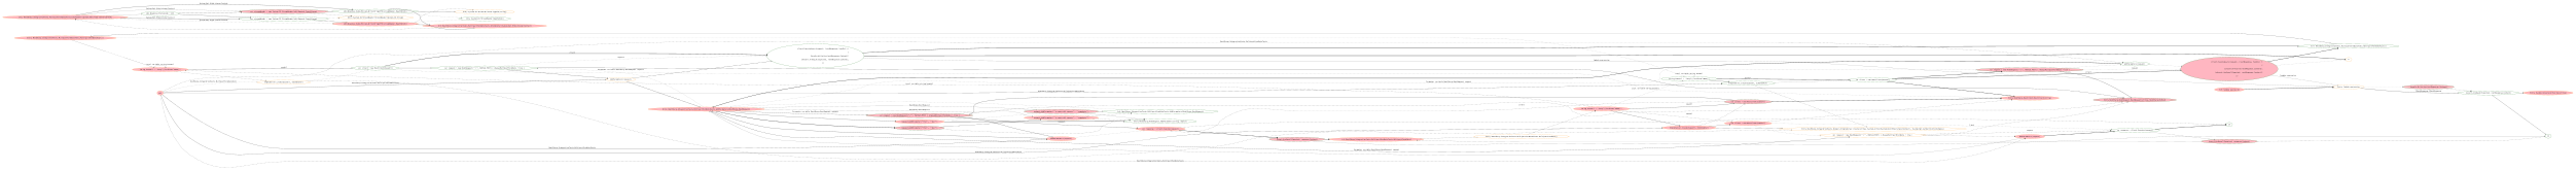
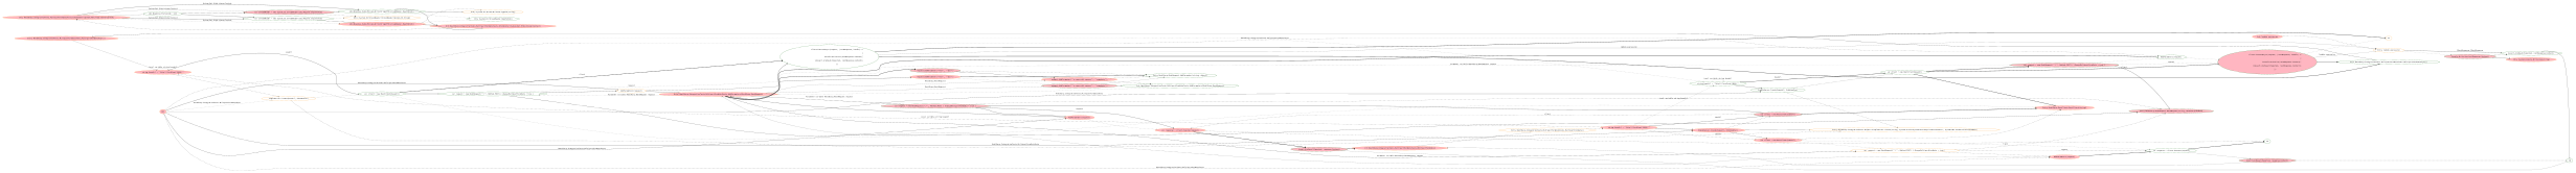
  digraph {
    fontname="Source Code Pro"
    rankdir=LR
    node [cluster="RestSharp.IntegrationTests.MultipartFormDataTests.MultipartFormDataAsync()" color=darkgreen fillcolor=lightpink fontname="Source Code Pro" style=filled]
    edge [arrowhead=odot color=gray40 fontname="Source Code Pro" style=dashed]
    n0 [color=darkorange label="Entry RestSharp.IntegrationTests.MultipartFormDataTests.MultipartFormDataAsync()" span="10-10"]
    n1 [color=darkorange label="string baseUrl = ''http://localhost:8888/''" span="12-12"]
    d1 [community=0 fillcolor=white label="string baseUrl = ''http://localhost:8888/''" span="12-12"]
    n2 [color=darkorange fillcolor=white label="SimpleServer.Create(baseUrl, EchoHandler)" span="14-14"]
    n3 [fillcolor=white label="var client = new RestClient(baseUrl)" span="16-16"]
    d2 [community=0 fillcolor=white label="SimpleServer.Create(baseUrl, EchoHandler)" span="14-14"]
    d3 [community=0 fillcolor=white label="var client = new RestClient(baseUrl)" span="16-16"]
    n8 [cluster="RestSharp.IntegrationTests.Helpers.SimpleServer.Create(string, System.Action<System.Net.HttpListenerContext>, System.Net.AuthenticationSchemes)" color=darkorange fillcolor=white label="Entry RestSharp.IntegrationTests.Helpers.SimpleServer.Create(string, System.Action<System.Net.HttpListenerContext>, System.Net.AuthenticationSchemes)" span="12-12"]
    n4 [fillcolor=white label="var request = new RestRequest(''/'', Method.POST) { AlwaysMultipartFormData = true }" span="17-17"]
    n6 [community=0 fillcolor=white label="client.ExecuteAsync(request, (restResponse, handle) =>\r\n                {\r\n                    Console.WriteLine(restResponse.Content);\r\n                    \\nAssert.AreEqual(Expected, restResponse.Content);\r\n                })" span="21-25"]
    n9 [cluster="RestSharp.RestClient.RestClient(string)" color=darkorange label="Entry RestSharp.RestClient.RestClient(string)" span="150-150"]
    d4 [community=0 label="var request = new RestRequest(''/'', Method.POST) { AlwaysMultipartFormData = true }" span="17-17"]
    d6 [community=0 label="client.ExecuteAsync(request, (restResponse, handle) =>\r\n                {\r\n                    Console.WriteLine(restResponse.Content);\r\n                    \\nAssert.AreEqual(Expected, restResponse.Content);\r\n                })" span="21-25"]
    n5 [color=darkorange community=0 fillcolor=white label="AddParameters(request)" span="19-19"]
    n10 [cluster="RestSharp.RestRequest.RestRequest(string, RestSharp.Method)" label="Entry RestSharp.RestRequest.RestRequest(string, RestSharp.Method)" span="93-93"]
    n7 [fillcolor=white label="Exit RestSharp.IntegrationTests.MultipartFormDataTests.MultipartFormDataAsync()" span="10-10"]
    n13 [cluster="lambda expression" color=darkorange fillcolor=white label="Entry lambda expression" span="21-25"]
    n12 [color=darkorange fillcolor=white cluster=""]
    n11 [cluster="RestSharp.IntegrationTests.MultipartFormDataTests.AddParameters(RestSharp.RestRequest)" color=darkorange label="Entry RestSharp.IntegrationTests.MultipartFormDataTests.AddParameters(RestSharp.RestRequest)" span="50-50"]
    n14 [cluster="lambda expression" label="Console.WriteLine(restResponse.Content)" span="23-23"]
    n15 [cluster="lambda expression" community=0 fillcolor=white label="Assert.AreEqual(Expected, restResponse.Content)" span="24-24"]
    n29 [cluster="RestSharp.IntegrationTests.MultipartFormDataTests.AddParameters(RestSharp.RestRequest)" community=0 label="request.AddParameter(''foo'', ''bar'')" span="52-52"]
    n30 [cluster="RestSharp.IntegrationTests.MultipartFormDataTests.AddParameters(RestSharp.RestRequest)" color=darkorange community=0 label="request.AddParameter(''a name with spaces'', ''somedata'')" span="53-53"]
    d29 [cluster="RestSharp.IntegrationTests.MultipartFormDataTests.AddParameters(RestSharp.RestRequest)" color=darkorange community=0 label="request.AddParameter(''foo'', ''bar'')" span="52-52"]
    d30 [cluster="RestSharp.IntegrationTests.MultipartFormDataTests.AddParameters(RestSharp.RestRequest)" label="request.AddParameter(''a name with spaces'', ''somedata'')" span="53-53"]
    n23 [cluster="RestSharp.IntegrationTests.MultipartFormDataTests.MultipartFormData()" color=darkorange fillcolor=white label="var request = new RestRequest(''/'', Method.POST) { AlwaysMultipartFormData = true }" span="38-38"]
    d23 [cluster="RestSharp.IntegrationTests.MultipartFormDataTests.MultipartFormData()" label="var request = new RestRequest(''/'', Method.POST) { AlwaysMultipartFormData = true }" span="38-38"]
    d5 [community=0 fillcolor=white label="AddParameters(request)" span="19-19"]
    n32 [cluster="RestSharp.RestRequest.AddParameter(string, object)" fillcolor=white label="Entry RestSharp.RestRequest.AddParameter(string, object)" span="373-373"]
    n31 [cluster="RestSharp.IntegrationTests.MultipartFormDataTests.AddParameters(RestSharp.RestRequest)" fillcolor=white label="Exit RestSharp.IntegrationTests.MultipartFormDataTests.AddParameters(RestSharp.RestRequest)" span="50-50"]
    n25 [cluster="RestSharp.IntegrationTests.MultipartFormDataTests.MultipartFormData()" fillcolor=white label="var response = client.Execute(request)" span="42-42"]
    n24 [cluster="RestSharp.IntegrationTests.MultipartFormDataTests.MultipartFormData()" color=darkorange community=0 label="AddParameters(request)" span="40-40"]
    d25 [cluster="RestSharp.IntegrationTests.MultipartFormDataTests.MultipartFormData()" color=darkorange community=0 label="var response = client.Execute(request)" span="42-42"]
    d24 [cluster="RestSharp.IntegrationTests.MultipartFormDataTests.MultipartFormData()" color=darkorange label="AddParameters(request)" span="40-40"]
    n17 [cluster="System.Console.WriteLine(string)" color=darkorange label="Entry System.Console.WriteLine(string)" span="0-0"]
    n18 [fillcolor=white cluster=""]
    n26 [cluster="RestSharp.IntegrationTests.MultipartFormDataTests.MultipartFormData()" community=0 label="Assert.AreEqual(Expected, response.Content)" span="46-46"]
    n28 [fillcolor=white cluster=""]
    d26 [cluster="RestSharp.IntegrationTests.MultipartFormDataTests.MultipartFormData()" label="Assert.AreEqual(Expected, response.Content)" span="46-46"]
    n16 [cluster="lambda expression" color=darkorange label="Exit lambda expression" span="21-25"]
    n19 [cluster="RestSharp.IntegrationTests.MultipartFormDataTests.MultipartFormData()" color=darkorange fillcolor=white label="Entry RestSharp.IntegrationTests.MultipartFormDataTests.MultipartFormData()" span="30-30"]
    n20 [cluster="RestSharp.IntegrationTests.MultipartFormDataTests.MultipartFormData()" color=darkorange label="string baseUrl = ''http://localhost:8888/''" span="33-33"]
    n21 [cluster="RestSharp.IntegrationTests.MultipartFormDataTests.MultipartFormData()" color=darkorange label="SimpleServer.Create(baseUrl, EchoHandler)" span="35-35"]
    n22 [cluster="RestSharp.IntegrationTests.MultipartFormDataTests.MultipartFormData()" color=darkorange label="var client = new RestClient(baseUrl)" span="37-37"]
    d22 [cluster="RestSharp.IntegrationTests.MultipartFormDataTests.MultipartFormData()" community=0 label="var client = new RestClient(baseUrl)" span="37-37"]
    n27 [cluster="RestSharp.IntegrationTests.MultipartFormDataTests.MultipartFormData()" color=darkorange label="Exit RestSharp.IntegrationTests.MultipartFormDataTests.MultipartFormData()" span="30-30"]
    n33 [cluster="RestSharp.IntegrationTests.MultipartFormDataTests.EchoHandler(System.Net.HttpListenerContext)" color=darkorange label="Entry RestSharp.IntegrationTests.MultipartFormDataTests.EchoHandler(System.Net.HttpListenerContext)" span="65-65"]
    n34 [cluster="RestSharp.IntegrationTests.MultipartFormDataTests.EchoHandler(System.Net.HttpListenerContext)" fillcolor=white label="obj.Response.StatusCode = 200" span="67-67"]
    n35 [cluster="RestSharp.IntegrationTests.MultipartFormDataTests.EchoHandler(System.Net.HttpListenerContext)" community=0 label="var streamReader = new System.IO.StreamReader(obj.Request.InputStream)" span="69-69"]
    n36 [cluster="RestSharp.IntegrationTests.MultipartFormDataTests.EchoHandler(System.Net.HttpListenerContext)" fillcolor=white label="obj.Response.OutputStream.WriteStringUtf8(streamReader.ReadToEnd())" span="71-71"]
    d35 [cluster="RestSharp.IntegrationTests.MultipartFormDataTests.EchoHandler(System.Net.HttpListenerContext)" community=0 fillcolor=white label="var streamReader = new System.IO.StreamReader(obj.Request.InputStream)" span="69-69"]
    d36 [cluster="RestSharp.IntegrationTests.MultipartFormDataTests.EchoHandler(System.Net.HttpListenerContext)" color=darkorange community=0 label="obj.Response.OutputStream.WriteStringUtf8(streamReader.ReadToEnd())" span="71-71"]
    n38 [cluster="System.IO.StreamReader.StreamReader(System.IO.Stream)" color=darkorange fillcolor=white label="Entry System.IO.StreamReader.StreamReader(System.IO.Stream)" span="0-0"]
    n37 [cluster="RestSharp.IntegrationTests.MultipartFormDataTests.EchoHandler(System.Net.HttpListenerContext)" color=darkorange label="Exit RestSharp.IntegrationTests.MultipartFormDataTests.EchoHandler(System.Net.HttpListenerContext)" span="65-65"]
    n39 [cluster="System.IO.StreamReader.ReadToEnd()" fillcolor=white label="Entry System.IO.StreamReader.ReadToEnd()" span="0-0"]
    n40 [cluster="System.IO.Stream.WriteStringUtf8(string)" color=darkorange fillcolor=white label="Entry System.IO.Stream.WriteStringUtf8(string)" span="7-7"]
    n41 [color=darkorange cluster=""]
    n0 -> n1 [arrowhead=tee style=solid]
    n0 -> d1
    n1 -> n1 [arrowhead=tee label="Local variable string baseUrl" style=solid]
    n1 -> n2 [color=black]
    n1 -> n3 [label=baseUrl style=bold]
    d1 -> d1 [label="Local variable string baseUrl"]
    d1 -> d2 [arrowhead=tee style=bold]
    d1 -> d3 [color=black label=baseUrl style=bold]
    n2 -> n3
    n2 -> n8 [color=black]
    n3 -> n4 [style=bold]
    n3 -> n6 [arrowhead=tee color=black label=client style=bold]
    n3 -> n9
    d2 -> d3 [arrowhead=tee style=solid]
    d2 -> n8 [color=black]
    d3 -> n9 [color=black style=bold]
    d3 -> d4 [arrowhead=tee color=black style=bold]
    d3 -> d6 [color=black label=client style=bold]
    n4 -> n6 [label=request]
    n4 -> n5 [arrowhead=tee style=bold]
    n4 -> n10 [arrowhead=tee color=black style=solid]
    n6 -> n7 [color=black style=bold]
    n6 -> n13 [label="lambda expression" style=solid]
    n6 -> n12 [color=black style=bold]
    d4 -> d6 [label=request]
    d4 -> n10 [style=bold]
    d4 -> d5 [arrowhead=tee]
    d6 -> n7 [arrowhead=tee color=black style=bold]
    d6 -> n13 [label="lambda expression" style=solid]
    d6 -> n12
    n5 -> n6 [color=black style=solid]
    n5 -> n11 [style=bold]
    n7 -> n0 [color=black style=solid]
    n13 -> n14 [arrowhead=tee]
    n13 -> n15 [label="IRestResponse.IRestResponse" style=bold]
    n11 -> n4 [arrowhead=tee label="Parameter variable RestSharp.RestRequest request"]
    n11 -> d4 [label="Parameter variable RestSharp.RestRequest request"]
    n11 -> n29 [arrowhead=tee color=black style=bold]
    n11 -> n30 [arrowhead=tee label="RestSharp.RestRequest" style=solid]
    n11 -> d29 [arrowhead=tee style=bold]
    n11 -> d30 [label="RestSharp.RestRequest" style=solid]
    n11 -> n23 [arrowhead=tee color=black label="Parameter variable RestSharp.RestRequest request" style=solid]
    n11 -> d23 [color=black label="Parameter variable RestSharp.RestRequest request" style=solid]
    n14 -> n15 [arrowhead=tee color=black]
-   n15 -> n17 [arrowhead=tee style=bold]
+   n14 -> n17 [arrowhead=tee style=bold]
    n15 -> n18 [color=black style=solid]
    n29 -> n30 [arrowhead=tee color=black style=solid]
    n29 -> n32 [arrowhead=tee color=black]
    n30 -> n32 [arrowhead=tee color=black]
    n30 -> n31 [arrowhead=tee color=black]
    d29 -> d30
    d29 -> n32 [color=black style=bold]
    d30 -> n32 [arrowhead=tee style=solid]
    d30 -> n31 [style=bold]
    n23 -> n10 [color=black]
    n23 -> n25 [arrowhead=tee color=black label=request]
    n23 -> n24 [arrowhead=tee color=black]
    d23 -> n10 [color=black]
    d23 -> d25 [arrowhead=tee label=request style=bold]
    d23 -> d24 [style=bold]
    d5 -> d6 [arrowhead=tee]
    d5 -> n11 [color=black style=bold]
    n31 -> n11
    n25 -> n26 [arrowhead=tee style=solid]
    n25 -> n28 [color=black style=bold]
    n24 -> n11 [arrowhead=tee style=solid]
    n24 -> n25 [color=black style=bold]
    d25 -> n28 [arrowhead=tee color=black]
    d25 -> d26 [arrowhead=tee color=black style=bold]
    d24 -> n11 [arrowhead=tee style=bold]
    d24 -> d25
    n26 -> n18 [color=black]
    n26 -> n27 [arrowhead=tee style=solid]
    d26 -> n18 [style=solid]
    d26 -> n27 [arrowhead=tee color=black style=bold]
-   n16 -> n13 [arrowhead=tee color=black style=bold]
+   n16 -> n13 [arrowhead=tee color=black]
    n19 -> n20 [arrowhead=tee color=black]
    n20 -> n1 [color=black label="Local variable string baseUrl"]
    n20 -> d1 [arrowhead=tee label="Local variable string baseUrl"]
    n20 -> n21 [arrowhead=tee style=bold]
    n20 -> n22 [color=black label=baseUrl]
    n20 -> d22 [label=baseUrl style=bold]
    n21 -> n8 [color=black style=solid]
    n21 -> n22 [arrowhead=tee color=black style=solid]
    n21 -> d22 [color=black]
    n22 -> n9 [arrowhead=tee color=black]
    n22 -> n23
    n22 -> n25 [arrowhead=tee label=client]
    d22 -> n9 [arrowhead=tee color=black style=bold]
    d22 -> d23 [style=bold]
    d22 -> d25 [color=black label=client]
    n27 -> n19 [style=solid]
    n33 -> n34 [style=solid]
    n33 -> n35 [label="System.Net.HttpListenerContext" style=solid]
    n33 -> n36 [arrowhead=tee label="System.Net.HttpListenerContext" style=bold]
    n33 -> d35 [arrowhead=tee label="System.Net.HttpListenerContext" style=bold]
    n33 -> d36 [arrowhead=tee label="System.Net.HttpListenerContext"]
    n34 -> n35 [arrowhead=tee color=black style=solid]
    n34 -> d35 [arrowhead=tee style=bold]
    n35 -> n36 [style=bold]
    n35 -> n38 [arrowhead=tee color=black]
    n36 -> n37 [style=bold]
    n36 -> n39 [arrowhead=tee]
    n36 -> n40 [style=bold]
    d35 -> d36 [color=black style=solid]
    d35 -> n38 [arrowhead=tee]
    d36 -> n37 [arrowhead=tee style=bold]
    d36 -> n39
    d36 -> n40 [color=black]
    n37 -> n33 [arrowhead=tee color=black]
    n41 -> n2 [label="RestSharp.IntegrationTests.MultipartFormDataTests"]
    n41 -> d2 [arrowhead=tee color=black label="RestSharp.IntegrationTests.MultipartFormDataTests" style=solid]
    n41 -> n5 [label="RestSharp.IntegrationTests.MultipartFormDataTests" style=bold]
    n41 -> d5 [arrowhead=tee color=black label="RestSharp.IntegrationTests.MultipartFormDataTests"]
    n41 -> n24 [arrowhead=tee color=black label="RestSharp.IntegrationTests.MultipartFormDataTests"]
    n41 -> d24 [arrowhead=tee color=black label="RestSharp.IntegrationTests.MultipartFormDataTests" style=solid]
    n41 -> n21 [arrowhead=tee color=black label="RestSharp.IntegrationTests.MultipartFormDataTests" style=solid]
  }
